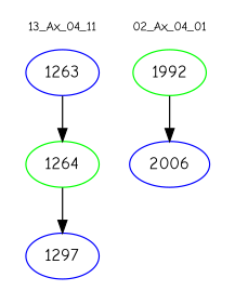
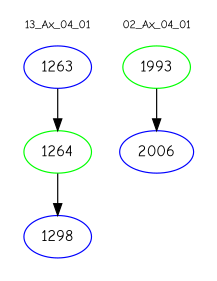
  digraph {
    fontname="Comic Neue"
    node [color=blue fontname="Comic Neue"]
    edge [color=black fontname="Comic Neue"]
    n1 [label=1263]
    n2 [color=green label=1264]
-   n3 [label=1297]
-   n4 [color=green label=1992]
+   n3 [label=1298]
+   n4 [color=green label=1993]
    n5 [label=2006]
    subgraph cluster_1 {
      color=white
      fontsize=10
-     label="13_Ax_04_11"
+     label="13_Ax_04_01"
      n1
      n2
      n3
    }
    subgraph cluster_2 {
      color=white
      fontsize=10
      label="02_Ax_04_01"
      n4
      n5
    }
    n1 -> n2
    n2 -> n3
    n4 -> n5
  }
